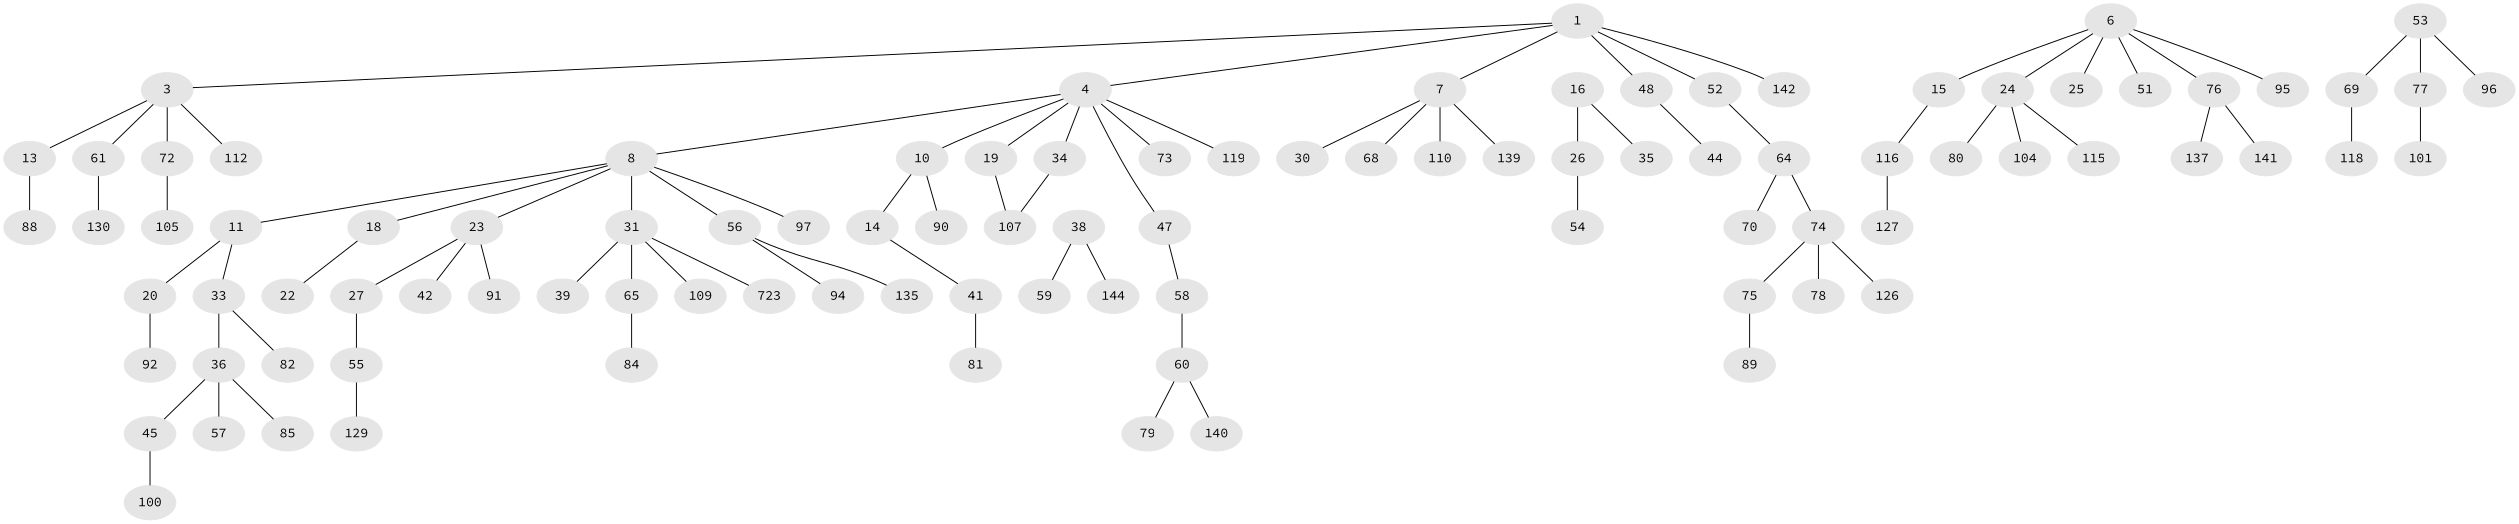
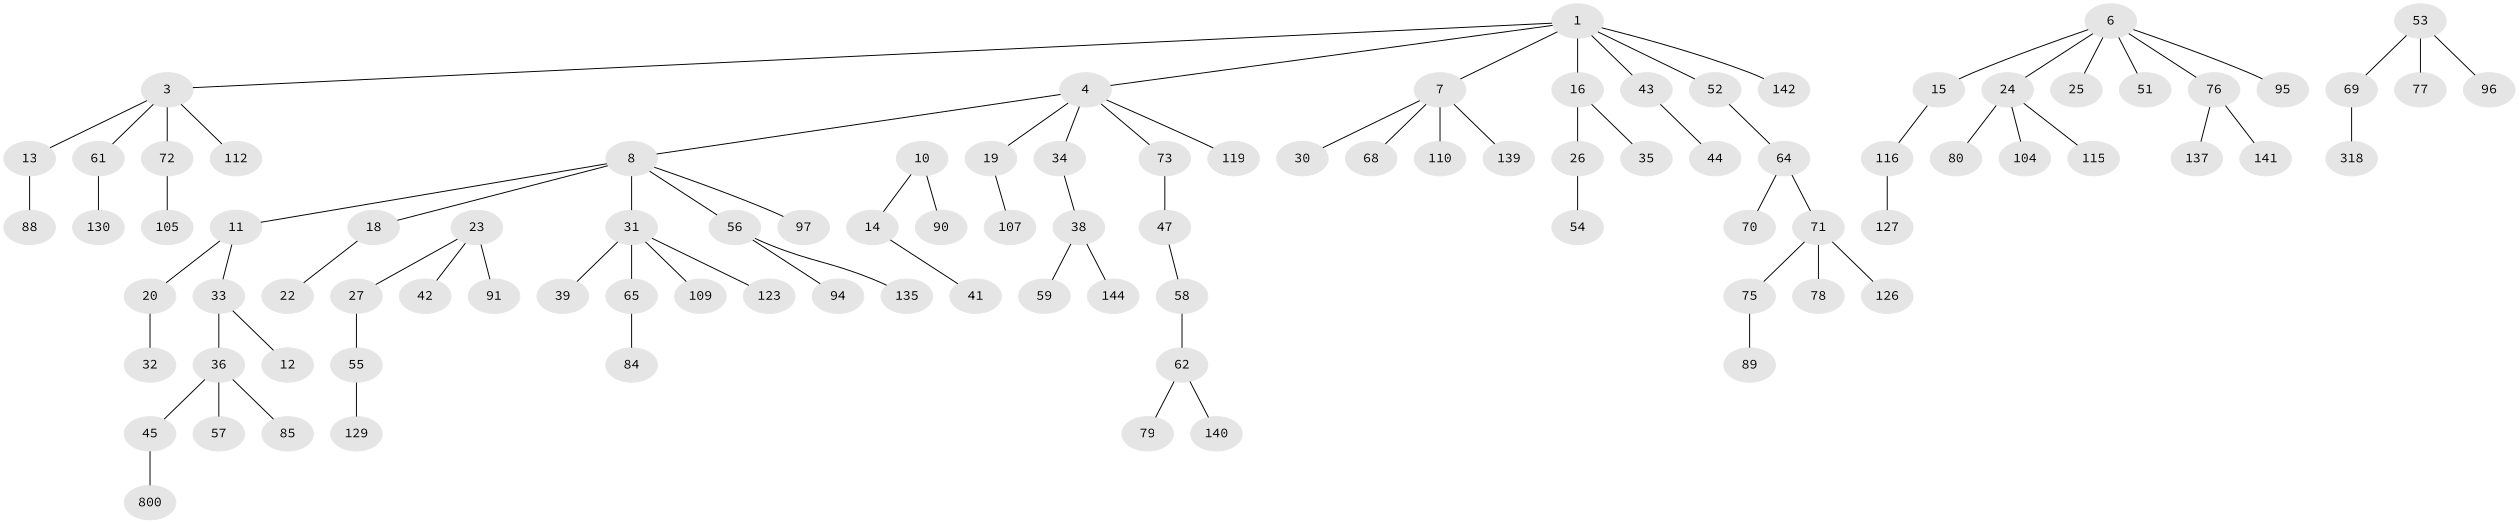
  graph {
    fontname="Source Code Pro"
    node [color=gray90 fontname="Source Code Pro" style=filled]
    edge [fontname="Source Code Pro"]
    1 [super="+2"]
    3 [super="+46"]
    4 [super="+5"]
    7 [super="+117"]
    16 [super="+17"]
-   43 [label=48]
+   43
    52 [super="+111"]
    142
    13
    61
    72 [super="+99"]
    112
    8 [super="+21"]
    10 [super="+37"]
    19 [super="+29"]
    34
    47 [super="+121"]
    73
    119
    30
    n21 [label=68]
    110
    139
    26 [super="+87"]
    35
    44 [super="+49"]
    64 [super="+74"]
    88 [super="+134"]
    130
    105 [super="+124"]
    6 [super="+9"]
    15 [super="+63"]
    24 [super="+28"]
    25
    51
    76 [super="+106"]
    95
    11 [super="+12"]
    18
    23 [super="+68"]
    31 [super="+50"]
    56 [super="+120"]
    97 [super="+125"]
    14 [super="+93"]
    90
    107
    38 [super="+98"]
    58 [super="+114"]
    116
    80
    104
    115
    137
    141
    20 [super="+136"]
    33 [super="+40"]
    22 [super="+132"]
    27
    42 [super="+133"]
    91
    39 [super="+66"]
    65
    109 [super="+138"]
-   123 [label=723]
+   123
    94 [super="+108"]
    135 [super="+145"]
    41
-   32 [super="+128" label=92]
+   32 [super="+128"]
    36 [super="+83"]
-   82
-   81
+   82 [label=12]
    127
    54
    55 [super="+146"]
    53 [super="+62"]
    69 [super="+86"]
    77 [super="+131"]
    96 [super="+103"]
    129
    84 [super="+113"]
    45 [super="+67"]
    57
    85
    59
    144
-   100
-   60 [super="+92"]
+   100 [label=800]
+   60 [super="+92" label=62]
    70
-   71 [super="+122" label=74]
-   118
-   101
+   71 [super="+122"]
+   118 [label=318]
    79
    140
    75
    78 [super="+143"]
    126 [super="+147"]
    89
    1 -- 3
    1 -- 4
    1 -- 7
+   1 -- 16
    1 -- 43
    1 -- 52
    1 -- 142
    3 -- 13
    3 -- 61
    3 -- 72
    3 -- 112
    4 -- 8
-   4 -- 10
    4 -- 19
    4 -- 34
-   4 -- 47
+   73 -- 47
    4 -- 73
    4 -- 119
    7 -- 30
    7 -- n21
    7 -- 110
    7 -- 139
    16 -- 26
    16 -- 35
    43 -- 44
    52 -- 64
    13 -- 88
    61 -- 130
    72 -- 105
    8 -- 11
    8 -- 18
-   8 -- 23
    8 -- 31
    8 -- 56
    8 -- 97
    10 -- 14
    10 -- 90
    19 -- 107
-   34 -- 107
+   34 -- 38
    47 -- 58
    26 -- 54
    64 -- 70
    64 -- 71
    6 -- 15
    6 -- 24
    6 -- 25
    6 -- 51
    6 -- 76
    6 -- 95
    15 -- 116
    24 -- 80
    24 -- 104
    24 -- 115
    76 -- 137
    76 -- 141
    11 -- 20
    11 -- 33
    18 -- 22
    23 -- 27
    23 -- 42
    23 -- 91
    31 -- 39
    31 -- 65
    31 -- 109
    31 -- 123
    56 -- 94
    56 -- 135
    14 -- 41
    38 -- 59
    38 -- 144
    58 -- 60
    116 -- 127
    20 -- 32
    33 -- 36
    33 -- 82
    27 -- 55
    65 -- 84
-   41 -- 81
    36 -- 45
    36 -- 57
    36 -- 85
    55 -- 129
    53 -- 69
    53 -- 77
    53 -- 96
    69 -- 118
-   77 -- 101
    45 -- 100
    60 -- 79
    60 -- 140
    71 -- 75
    71 -- 78
    71 -- 126
    75 -- 89
  }
